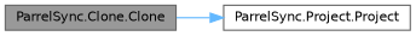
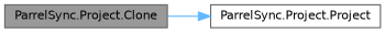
  digraph {
    rankdir=LR
    node [fontname=Helvetica fontsize=10 shape=box style=filled]
-   n1 [color=gray40 fillcolor=grey60 fontcolor=black height=0.2 label="ParrelSync.Clone.Clone" width=0.4]
+   n1 [color=gray40 fillcolor=grey60 fontcolor=black height=0.2 label="ParrelSync.Project.Clone" width=0.4]
    n2 [color=grey40 fillcolor=white height=0.2 label="ParrelSync.Project.Project" width=0.4]
    n1 -> n2 [color=steelblue1 fontname=Helvetica fontsize=10 labelfontname=Helvetica labelfontsize=10 style=solid]
  }
